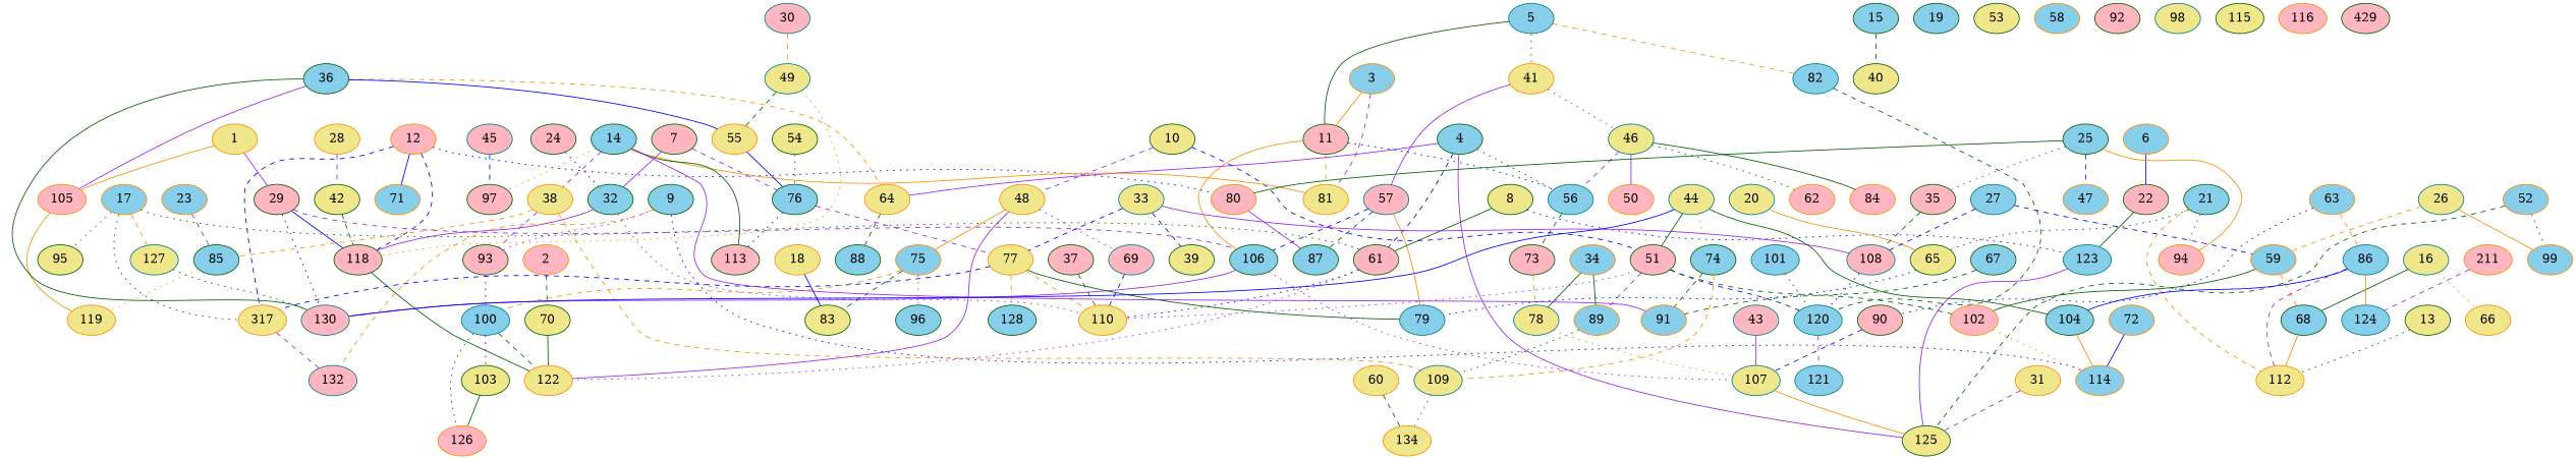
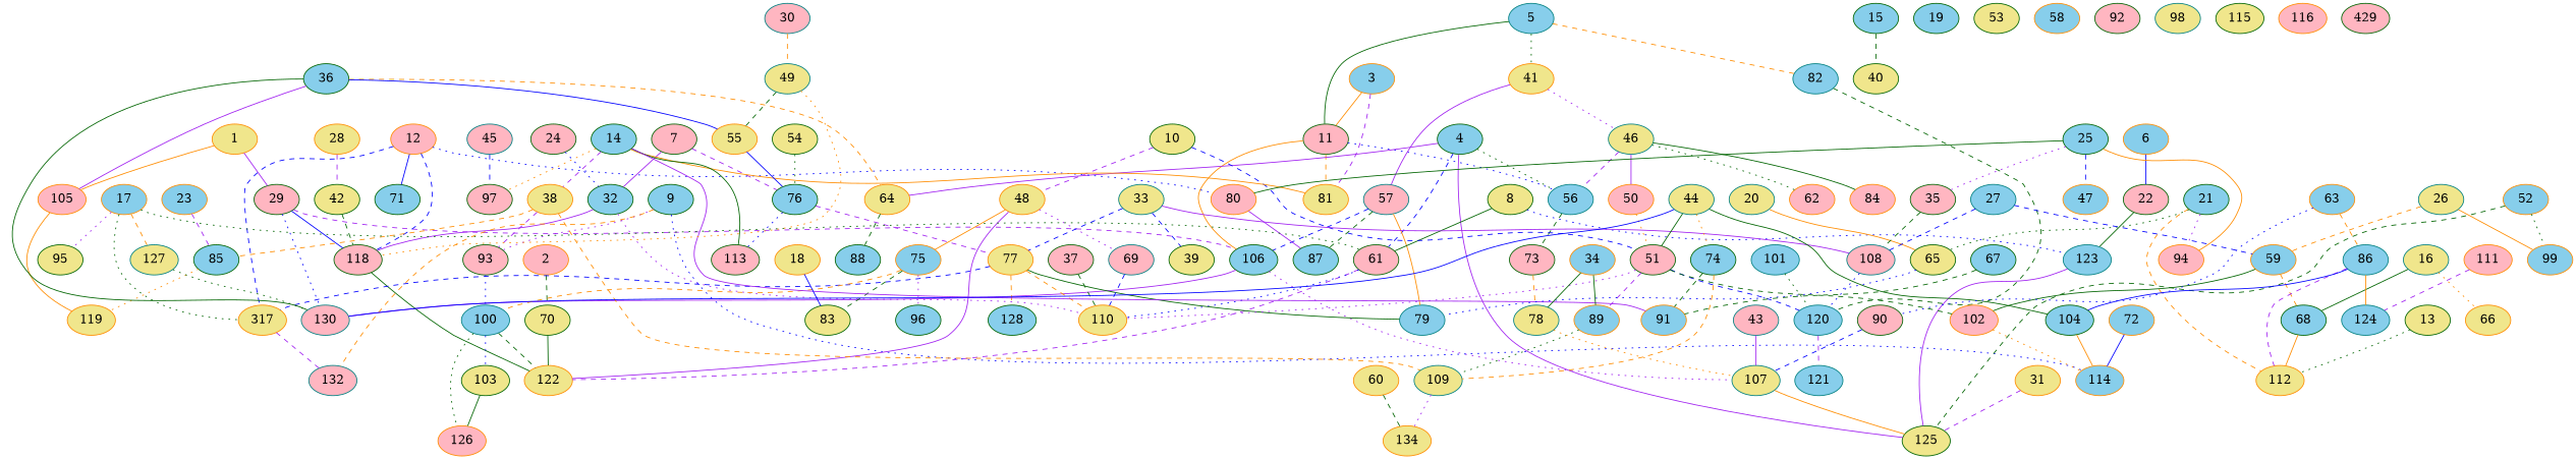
  graph {
    node [color=darkgreen fillcolor=skyblue style=filled]
    edge [color=darkgreen style=dashed]
    1 [color=darkorange fillcolor=khaki]
    29 [fillcolor=lightpink]
    105 [color=darkorange fillcolor=lightpink]
    106
    118 [fillcolor=lightpink]
    130 [color=teal fillcolor=lightpink]
    119 [color=darkorange fillcolor=khaki]
    2 [color=darkorange fillcolor=lightpink]
    70 [fillcolor=khaki]
    122 [color=darkorange fillcolor=khaki]
    3 [color=darkorange]
    11 [fillcolor=lightpink]
    81 [color=darkorange fillcolor=khaki]
    56 [color=teal]
    4
    61 [fillcolor=lightpink]
    64 [color=darkorange fillcolor=khaki]
    125 [fillcolor=khaki]
    73 [fillcolor=lightpink]
    110 [color=darkorange fillcolor=khaki]
    88
    5 [color=teal]
    41 [color=darkorange fillcolor=khaki]
    82 [color=teal]
    46 [color=teal fillcolor=khaki]
    57 [color=teal fillcolor=lightpink]
    120 [color=teal]
    6 [color=darkorange]
    22 [fillcolor=lightpink]
    123 [color=teal]
    7 [fillcolor=lightpink]
    32
    76
    113 [fillcolor=lightpink]
    77 [color=darkorange fillcolor=khaki]
    8 [fillcolor=khaki]
    93 [fillcolor=lightpink]
    9
    114 [color=darkorange]
    132 [color=teal fillcolor=lightpink]
    100 [color=teal]
    10 [fillcolor=khaki]
    48 [color=darkorange fillcolor=khaki]
    51 [fillcolor=lightpink]
    69 [color=teal fillcolor=lightpink]
    75 [color=darkorange]
    89 [color=darkorange]
    102 [color=darkorange fillcolor=lightpink]
    107 [color=teal fillcolor=khaki]
    12 [color=darkorange fillcolor=lightpink]
-   71 [color=darkorange]
+   71
    80 [color=darkorange fillcolor=lightpink]
    n53 [color=darkorange fillcolor=khaki label=317]
    87
    13 [fillcolor=khaki]
    112 [color=darkorange fillcolor=khaki]
    14
    38 [color=darkorange fillcolor=khaki]
    91 [color=darkorange]
    97 [fillcolor=lightpink]
    85
    109 [color=teal fillcolor=khaki]
    40 [fillcolor=khaki]
    15
    16 [color=teal fillcolor=khaki]
    66 [color=darkorange fillcolor=khaki]
    68
    17 [color=darkorange]
    95 [fillcolor=khaki]
    127 [color=teal fillcolor=khaki]
    18 [color=darkorange fillcolor=khaki]
    83 [fillcolor=khaki]
    19
    20 [color=teal fillcolor=khaki]
    65 [fillcolor=khaki]
    79 [color=teal]
    21
    94 [color=darkorange fillcolor=lightpink]
    23 [color=darkorange]
    24 [fillcolor=lightpink]
    25
    35 [fillcolor=lightpink]
    47 [color=darkorange]
    108 [color=teal fillcolor=lightpink]
    26 [color=teal fillcolor=khaki]
    59 [color=darkorange]
    99 [color=darkorange]
    27 [color=teal]
    28 [color=darkorange fillcolor=khaki]
    42 [fillcolor=khaki]
    30 [color=teal fillcolor=lightpink]
    49 [color=teal fillcolor=khaki]
    55 [color=darkorange fillcolor=khaki]
    31 [color=darkorange fillcolor=khaki]
    33 [color=teal fillcolor=khaki]
    39 [fillcolor=khaki]
    128
    34 [color=darkorange]
    78 [color=teal fillcolor=khaki]
    36
    37 [fillcolor=lightpink]
    n102 [color=darkorange fillcolor=khaki label=134]
    50 [color=darkorange fillcolor=lightpink]
    62 [color=darkorange fillcolor=lightpink]
    84 [color=darkorange fillcolor=lightpink]
    43 [color=teal fillcolor=lightpink]
    44 [color=teal fillcolor=khaki]
    74
    104
    45 [color=teal fillcolor=lightpink]
    96
    121 [color=teal]
    52 [color=darkorange]
    53 [fillcolor=khaki]
    54 [fillcolor=khaki]
    58 [color=darkorange]
    60 [color=darkorange fillcolor=khaki]
    63 [color=darkorange]
    86 [color=teal]
    90 [fillcolor=lightpink]
    124 [color=teal]
    67
    72 [color=darkorange]
    103 [fillcolor=khaki]
    126 [color=darkorange fillcolor=lightpink]
    92 [fillcolor=lightpink]
    98 [color=teal fillcolor=khaki]
    101 [color=teal]
-   111 [color=darkorange fillcolor=lightpink label=211]
+   111 [color=darkorange fillcolor=lightpink]
    115 [fillcolor=khaki]
    116 [color=darkorange fillcolor=lightpink]
    n132 [fillcolor=lightpink label=429]
    1 -- 29 [color=purple style=solid]
    1 -- 105 [color=darkorange style=solid]
    29 -- 106 [color=purple]
    29 -- 118 [color=blue style=solid]
    29 -- 130 [color=blue style=dotted]
    105 -- 119 [color=darkorange style=solid]
    106 -- 130 [color=purple style=solid]
    106 -- 107 [color=purple style=dotted]
    118 -- 122 [style=solid]
    2 -- 70
    70 -- 122 [style=solid]
    3 -- 11 [color=darkorange style=solid]
    3 -- 81 [color=purple]
    11 -- 106 [color=darkorange style=solid]
    11 -- 81 [color=darkorange]
    11 -- 56 [color=blue style=dotted]
    56 -- 73
    4 -- 56 [style=dotted]
    4 -- 61 [color=blue]
    4 -- 64 [color=purple style=solid]
    4 -- 125 [color=purple style=solid]
-   61 -- 122 [color=purple style=dotted]
+   61 -- 122 [color=purple]
    61 -- 110 [color=blue style=dotted]
    64 -- 88
    73 -- 78 [color=darkorange]
    5 -- 11 [style=solid]
    5 -- 41 [style=dotted]
    5 -- 82 [color=darkorange]
    41 -- 46 [color=purple style=dotted]
    41 -- 57 [color=purple style=solid]
    82 -- 120
    46 -- 56 [color=purple]
    46 -- 50 [color=purple style=solid]
    46 -- 62 [style=dotted]
    46 -- 84 [style=solid]
    57 -- 106 [color=blue]
    57 -- 87
    57 -- 79 [color=darkorange style=solid]
    120 -- 121 [color=purple]
    6 -- 22 [color=blue style=solid]
    22 -- 123 [style=solid]
    123 -- 125 [color=purple style=solid]
    7 -- 32 [color=purple style=solid]
    7 -- 76 [color=purple]
    32 -- 118 [color=purple style=solid]
    32 -- 110 [color=purple style=dotted]
    76 -- 113 [color=blue style=dotted]
    76 -- 77 [color=purple]
    77 -- 110 [color=darkorange]
    77 -- n53 [color=blue]
    77 -- 79 [style=solid]
    77 -- 128 [color=darkorange]
    8 -- 61 [style=solid]
    8 -- 123 [color=blue style=dotted]
    93 -- 100 [color=blue style=dotted]
    9 -- 93 [color=purple style=dotted]
    9 -- 114 [color=blue style=dotted]
    9 -- 132 [color=darkorange]
    100 -- 122
    100 -- 103 [color=blue style=dotted]
    100 -- 126 [style=dotted]
    10 -- 48 [color=purple]
    10 -- 51 [color=blue]
    48 -- 122 [color=purple style=solid]
    48 -- 69 [color=purple style=dotted]
    48 -- 75 [color=darkorange style=solid]
    51 -- 110 [color=purple style=dotted]
    51 -- 120 [color=blue]
    51 -- 89 [color=purple]
    51 -- 102
    69 -- 110 [color=blue]
    75 -- 100 [color=darkorange]
    75 -- 83
    75 -- 96 [color=purple style=dotted]
    89 -- 109 [style=dotted]
    102 -- 114 [color=darkorange style=dotted]
    107 -- 125 [color=darkorange style=solid]
    12 -- 118 [color=blue]
    12 -- 71 [color=blue style=solid]
    12 -- 80 [color=blue style=dotted]
    12 -- n53 [color=blue]
    80 -- 87 [color=purple style=solid]
    n53 -- 132 [color=purple]
    13 -- 112 [style=dotted]
    14 -- 81 [color=darkorange style=solid]
    14 -- 113 [style=solid]
    14 -- 38 [color=purple]
    14 -- 91 [color=purple style=solid]
    14 -- 97 [color=darkorange style=dotted]
    38 -- 93 [color=purple]
    38 -- 85 [color=darkorange]
    38 -- 109 [color=darkorange]
    85 -- 119 [color=darkorange style=dotted]
    109 -- n102 [color=purple style=dotted]
    15 -- 40
    16 -- 66 [color=darkorange style=dotted]
    16 -- 68 [style=solid]
    68 -- 112 [color=darkorange style=solid]
    17 -- 61 [style=dotted]
    17 -- n53 [style=dotted]
    17 -- 95 [color=purple style=dotted]
    17 -- 127 [color=darkorange]
    127 -- 130 [style=dotted]
    18 -- 83 [color=blue style=solid]
    20 -- 65 [color=darkorange style=solid]
    65 -- 79 [color=blue style=dotted]
    21 -- 112 [color=darkorange]
    21 -- 65 [style=dotted]
    21 -- 94 [color=purple style=dotted]
    23 -- 85 [color=purple]
    24 -- 32 [color=blue style=dotted]
    25 -- 80 [style=solid]
    25 -- 94 [color=darkorange style=solid]
    25 -- 35 [color=purple style=dotted]
    25 -- 47 [color=blue]
    35 -- 108
    108 -- 120 [color=blue style=dotted]
    26 -- 59 [color=darkorange]
    26 -- 99 [color=darkorange style=solid]
    59 -- 102 [style=solid]
    59 -- 68 [color=darkorange]
    27 -- 108 [color=blue]
    27 -- 59 [color=blue]
    28 -- 42 [color=purple]
    42 -- 118
    30 -- 49 [color=darkorange]
    49 -- 118 [color=darkorange style=dotted]
    49 -- 55
    55 -- 76 [color=blue style=solid]
    31 -- 125 [color=purple]
    33 -- 77 [color=blue]
    33 -- 108 [color=purple style=solid]
    33 -- 39 [color=blue]
    34 -- 89 [style=solid]
    34 -- 78 [style=solid]
    78 -- 107 [color=darkorange style=dotted]
    36 -- 105 [color=purple style=solid]
    36 -- 130 [style=solid]
    36 -- 64 [color=darkorange]
    36 -- 55 [color=blue style=solid]
    37 -- 110
    50 -- 51 [color=darkorange style=dotted]
    43 -- 107 [color=purple style=solid]
    44 -- 130 [color=blue style=solid]
    44 -- 51 [style=solid]
    44 -- 74 [color=darkorange style=dotted]
    44 -- 104 [style=solid]
    74 -- 91
    74 -- 109 [color=darkorange]
    104 -- 114 [color=darkorange style=solid]
    45 -- 97 [color=blue]
    52 -- 125
    52 -- 99 [style=dotted]
    54 -- 76 [style=dotted]
    60 -- n102
    63 -- 86 [color=darkorange]
    63 -- 90 [color=blue style=dotted]
    86 -- 112 [color=purple]
    86 -- 104 [color=blue style=solid]
    86 -- 124 [color=darkorange style=solid]
    90 -- 107 [color=blue]
    67 -- 91
    72 -- 114 [color=blue style=solid]
    103 -- 126 [style=solid]
    101 -- 120 [style=dotted]
    111 -- 124 [color=purple]
  }
